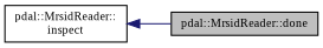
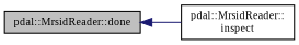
  digraph {
    rankdir=LR
    fontname="Liberation Serif"
    node [color=black fontname="Liberation Serif" fontsize=10 shape=record style=filled]
    n1 [fillcolor=grey75 fontcolor=black height=0.2 label="pdal::MrsidReader::done" width=0.4]
    n2 [fillcolor=white height=0.2 label="pdal::MrsidReader::\linspect" width=0.4]
-   n2 -> n1 [color=midnightblue dir=back fontname="Liberation Serif" fontsize=10 labelfontname=Helvetica labelfontsize=10 style=solid]
+   n1 -> n2 [color=midnightblue dir=back fontname="Liberation Serif" fontsize=10 labelfontname=Helvetica labelfontsize=10 style=solid]
  }
